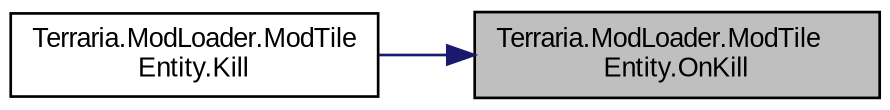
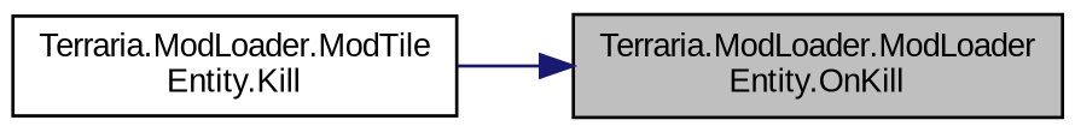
  digraph {
    rankdir=RL
    fontname="Liberation Sans"
    node [color=black fontname="Liberation Sans" fontsize=10 shape=record style=filled]
-   n1 [fillcolor=grey75 fontcolor=black height=0.2 label="Terraria.ModLoader.ModTile\lEntity.OnKill" width=0.4]
+   n1 [fillcolor=grey75 fontcolor=black height=0.2 label="Terraria.ModLoader.ModLoader\lEntity.OnKill" width=0.4]
    n2 [fillcolor=white height=0.2 label="Terraria.ModLoader.ModTile\lEntity.Kill" width=0.4]
    n1 -> n2 [color=midnightblue dir=back fontname="Liberation Sans" fontsize=10 labelfontname=Helvetica labelfontsize=10 style=solid]
  }
